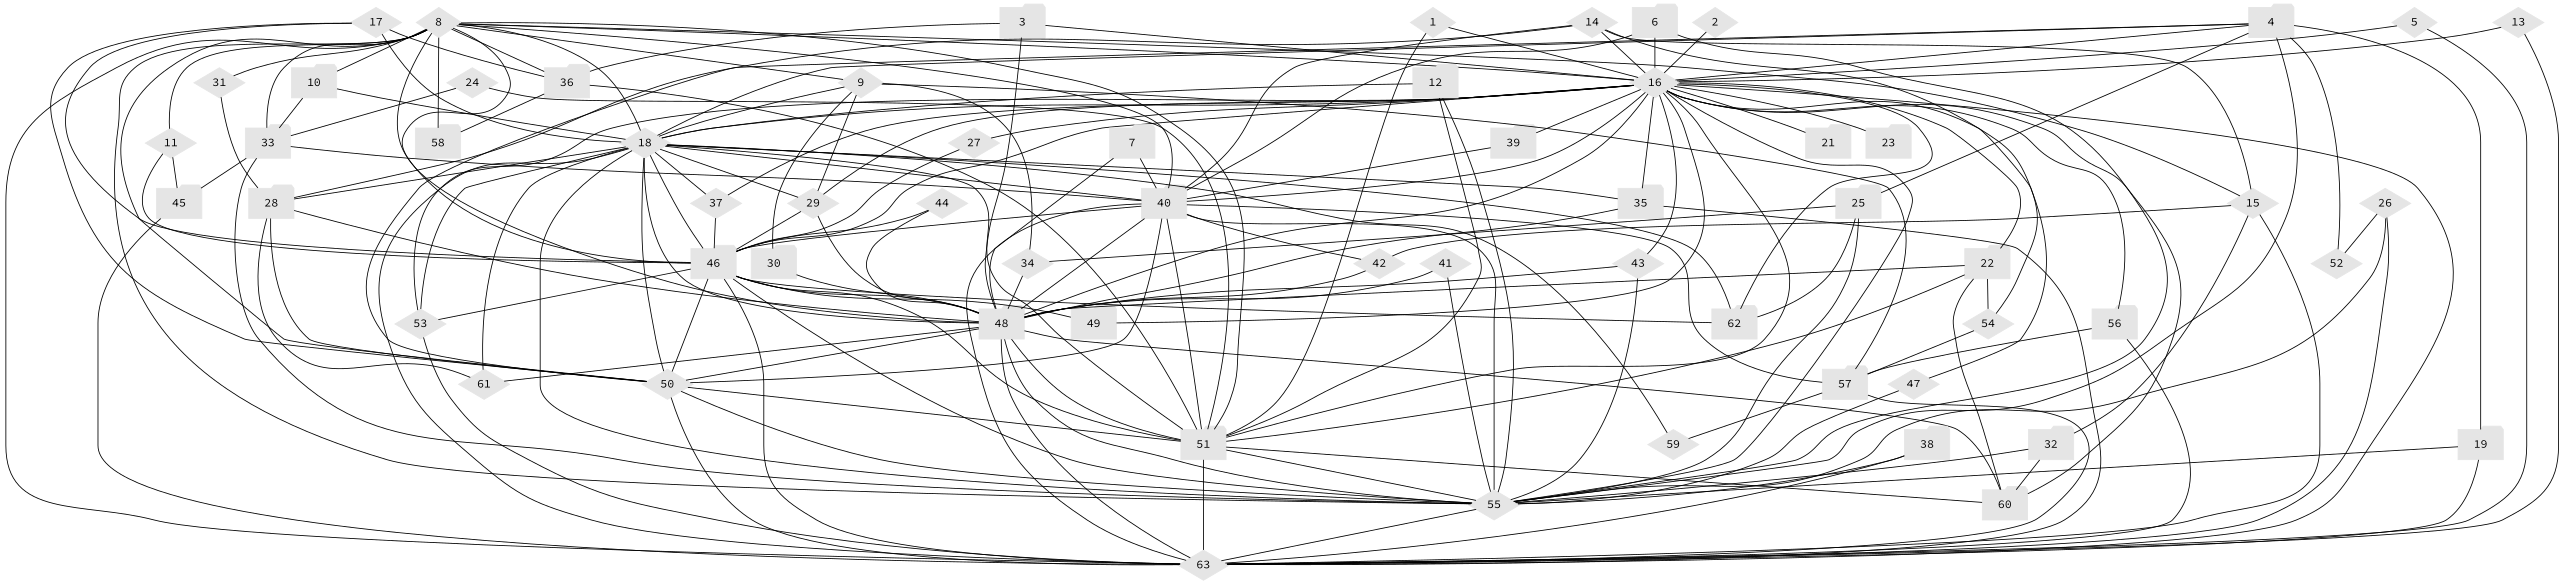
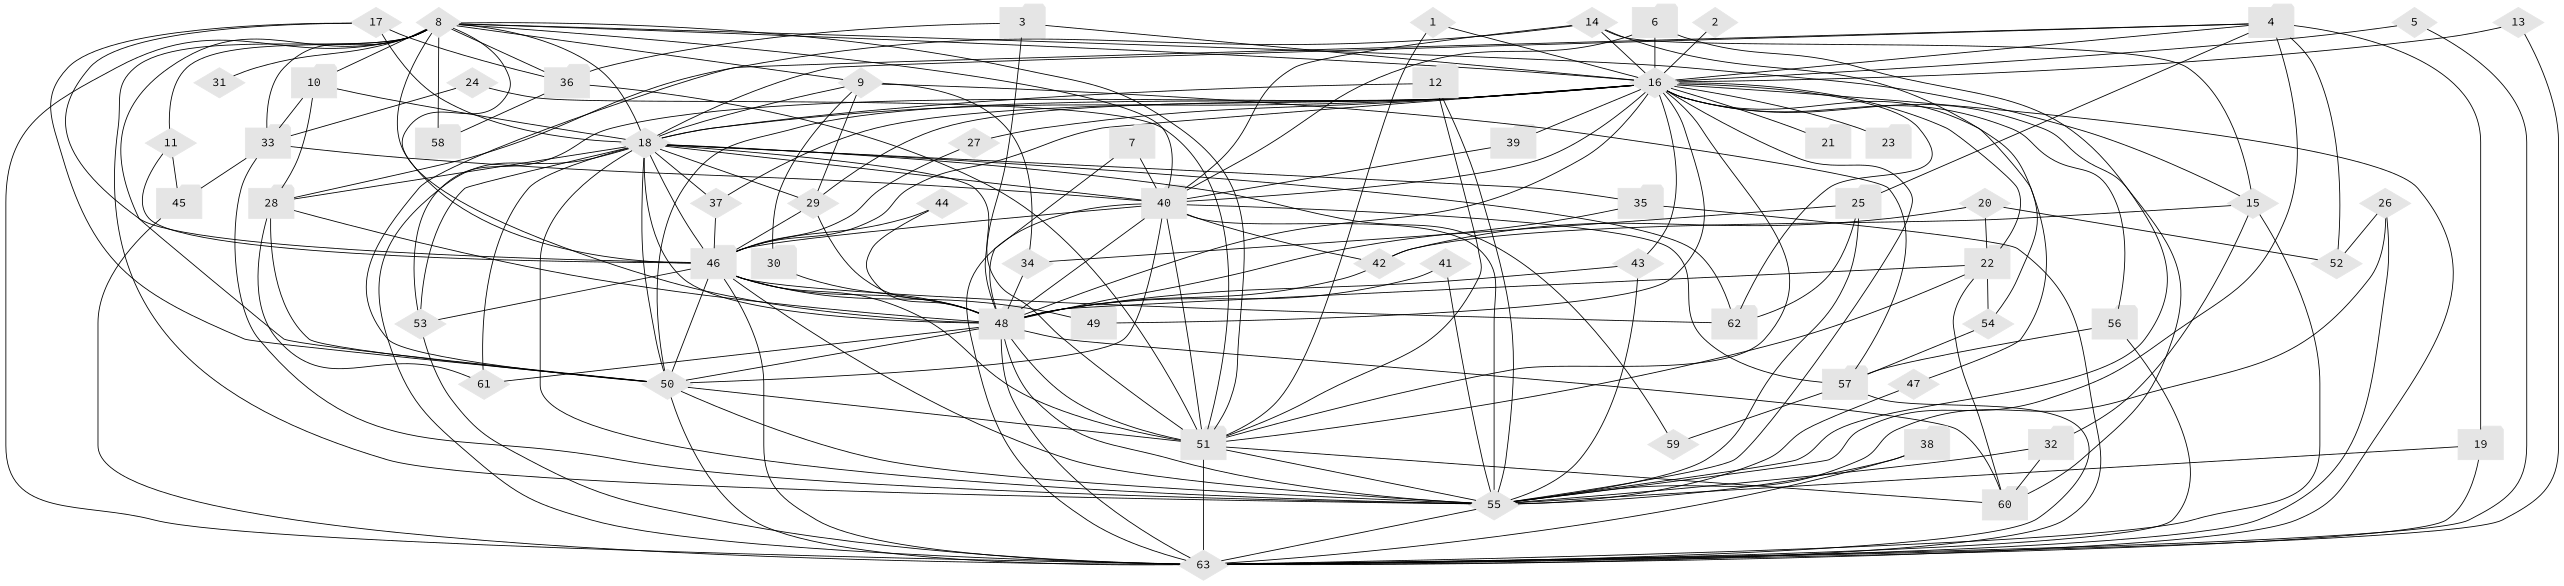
  graph {
    fontname="Source Code Pro"
    node [color=gray90 fontname="Source Code Pro" shape=diamond style=filled]
    edge [fontname="Source Code Pro" weight=1.0]
    1
    16
    51 [shape=folder]
    48 [shape=folder]
    18
    55
    63
    40 [shape=folder]
    46 [shape=folder]
    50
    29
    21 [shape=folder]
    22 [shape=folder]
    23 [shape=folder]
    27
    37
    39 [shape=folder]
    43
    47
    49 [shape=folder]
    53
    56 [shape=folder]
    60 [shape=folder]
    62 [shape=folder]
    2
    3 [shape=folder]
    36 [shape=folder]
    58 [shape=folder]
    61
    4 [shape=folder]
    19 [shape=folder]
    25 [shape=folder]
    28 [shape=folder]
    52
    35 [shape=folder]
    59
    34
    5
    6 [shape=folder]
    57 [shape=folder]
    42
    7 [shape=folder]
    8
    9
    10 [shape=folder]
    11
    15
    31
    33 [shape=folder]
    30 [shape=folder]
    45 [shape=folder]
    32 [shape=folder]
    12 [shape=folder]
    13
    14
    54
    17
+   20
    24
    26
    38 [shape=folder]
    41
    44
    1 -- 16
    1 -- 51
    16 -- 51
    16 -- 48
    16 -- 18 [weight=2.0]
    16 -- 55
    16 -- 63
    16 -- 40
    16 -- 46
-   16 -- 35 [weight=3.0]
+   16 -- 50 [weight=3.0]
    16 -- 29
    16 -- 21
    16 -- 22
    16 -- 23 [weight=2.0]
    16 -- 27
    16 -- 37
    16 -- 39
    16 -- 43
    16 -- 47
    16 -- 49
    16 -- 53
    16 -- 56
    16 -- 60
    16 -- 62
    51 -- 55
    51 -- 63 [weight=2.0]
    51 -- 60
    48 -- 51 [weight=4.0]
    48 -- 55
    48 -- 63
    48 -- 50
    48 -- 60
    48 -- 61
    18 -- 51
    18 -- 48
    18 -- 55
    18 -- 63
    18 -- 40 [weight=3.0]
    18 -- 46
    18 -- 50
    18 -- 29
    18 -- 37
    18 -- 53
    18 -- 62 [weight=2.0]
    18 -- 61
    18 -- 28
    18 -- 35
    18 -- 59
    55 -- 63
    40 -- 51
    40 -- 48
    40 -- 55 [weight=2.0]
    40 -- 63
    40 -- 46
    40 -- 50
    40 -- 57
    40 -- 42
    46 -- 51
    46 -- 48
    46 -- 55 [weight=2.0]
    46 -- 63 [weight=4.0]
    46 -- 50
    46 -- 49
    46 -- 53
    46 -- 62
    50 -- 51
    50 -- 55 [weight=2.0]
    50 -- 63
    29 -- 48
    29 -- 46
    22 -- 51
    22 -- 48
    22 -- 60
    22 -- 54
    27 -- 46
    37 -- 46
    39 -- 40
    43 -- 48
    43 -- 55
    47 -- 55
    53 -- 63
    56 -- 63
    56 -- 57
    2 -- 16
    3 -- 16
    3 -- 48
    3 -- 36
    36 -- 51
    36 -- 58
    4 -- 16
    4 -- 18
    4 -- 55
    4 -- 19
    4 -- 25
    4 -- 28
    4 -- 52
    19 -- 55
    19 -- 63
    25 -- 55
    25 -- 62
    25 -- 34
    28 -- 48
    28 -- 50
    28 -- 61
    35 -- 48
    35 -- 63
    34 -- 48
    5 -- 16
    5 -- 63
    6 -- 16
    6 -- 55
    6 -- 40
    57 -- 63
    57 -- 59
    42 -- 48
    7 -- 48 [weight=2.0]
    7 -- 40
    8 -- 16
    8 -- 51
    8 -- 48
    8 -- 18 [weight=2.0]
    8 -- 55
    8 -- 63
    8 -- 40
    8 -- 46
    8 -- 50
    8 -- 36
    8 -- 58 [weight=2.0]
    8 -- 9
    8 -- 10
    8 -- 11
    8 -- 15
    8 -- 31
    8 -- 33
    9 -- 18
    9 -- 29
    9 -- 34
    9 -- 57
    9 -- 30
    10 -- 18
-   31 -- 28
+   10 -- 28
    10 -- 33
    11 -- 46
    11 -- 45
    15 -- 63
    15 -- 42
    15 -- 32
    33 -- 55
    33 -- 40 [weight=2.0]
    33 -- 45
    30 -- 48
    45 -- 63
    32 -- 55
    32 -- 60
    12 -- 51
    12 -- 18
    12 -- 55
    13 -- 16
    13 -- 63
    14 -- 16
    14 -- 40
    14 -- 50
    14 -- 15
    14 -- 54
    54 -- 57
    17 -- 18
    17 -- 46
    17 -- 50
    17 -- 36 [weight=2.0]
+   20 -- 22
+   20 -- 52
+   20 -- 42
    24 -- 51
    24 -- 33
    26 -- 55
    26 -- 63
    26 -- 52
    38 -- 55 [weight=2.0]
    38 -- 63
    41 -- 48
    41 -- 55
    44 -- 48
    44 -- 46
  }
